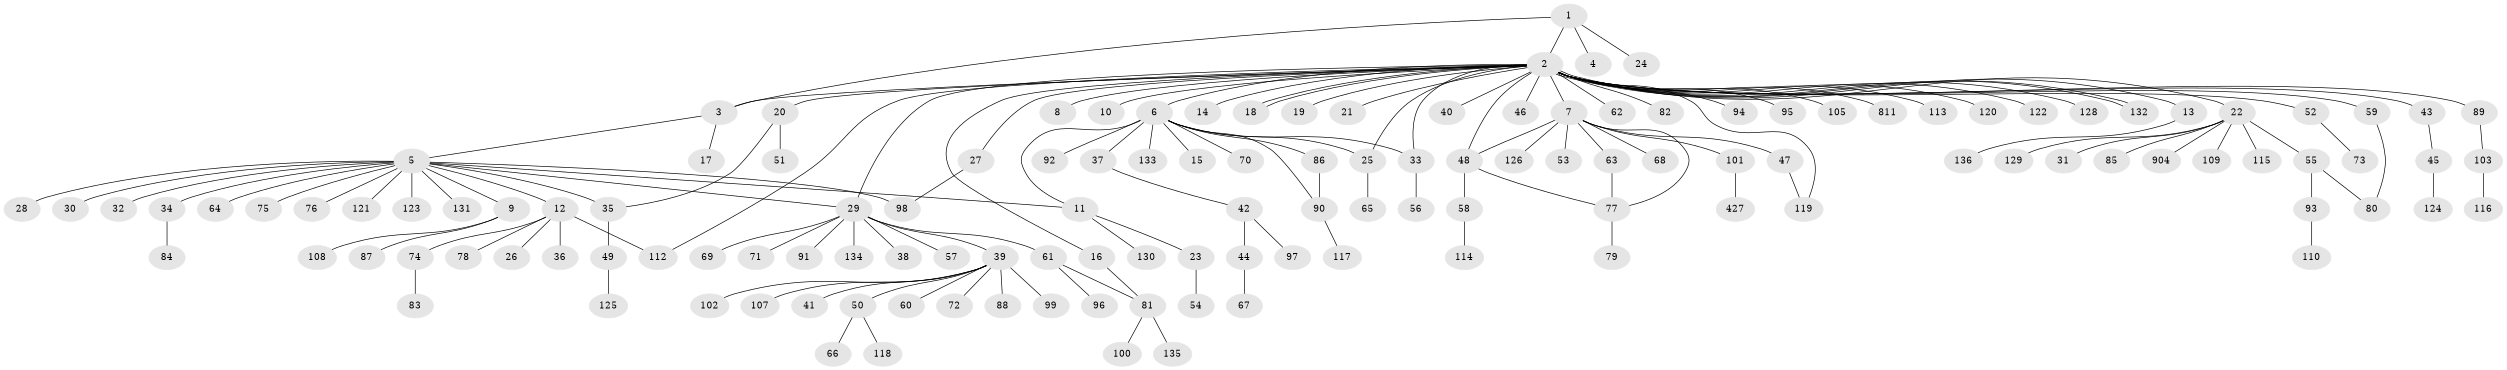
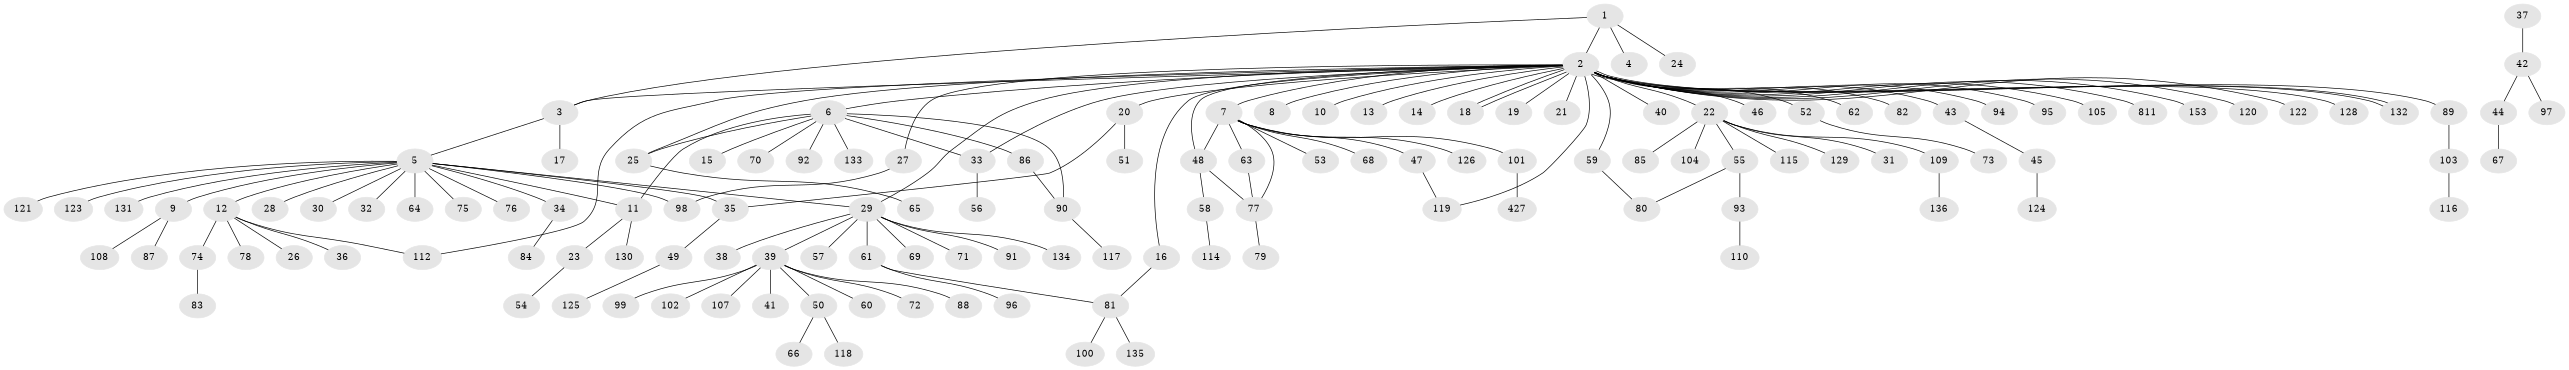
  graph {
    node [color=gray90 style=filled]
    1
    2
    3
    4
    24
    6
    7
    8
    10
    13
    14
    16
    18
    19
    20
    21
    22
    25
    27
    29
    33
    40
    43
    46
    48
    52
    59
    62
    82
    89
    94
    95
    105
    n34 [label=811]
    112
-   113
+   113 [label=153]
    119
    120
    122
    128
    132
    5
    17
    11
    15
    37
    70
    86
    90
    92
    133
    47
    53
    63
    68
    77
    101
    126
    136
    81
    35
    51
    31
    55
    85
-   104 [label=904]
+   104
    109
    115
    129
    65
    98
    38
    39
    57
    61
    69
    71
    91
    134
    56
    45
    58
    73
    80
    103
    9
    12
    28
    30
    32
    34
    64
    75
    76
    121
    123
    131
    87
    108
    23
    130
    26
    36
    74
    78
    84
    49
    42
    117
    79
    n111 [label=427]
    54
    83
    100
    135
    93
    41
    50
    60
    72
    88
    99
    102
    107
    96
    125
    44
    97
    66
    118
    67
    124
    114
    110
    116
    1 -- 2
    1 -- 3
    1 -- 4
    1 -- 24
    2 -- 3
    2 -- 6
    2 -- 7
    2 -- 8
    2 -- 10
    2 -- 13
    2 -- 14
    2 -- 16
    2 -- 18
    2 -- 18
    2 -- 19
    2 -- 20
    2 -- 21
    2 -- 22
    2 -- 25
    2 -- 27
    2 -- 29
    2 -- 33
    2 -- 40
    2 -- 43
    2 -- 46
    2 -- 48
    2 -- 52
    2 -- 59
    2 -- 62
    2 -- 82
    2 -- 89
    2 -- 94
    2 -- 95
    2 -- 105
    2 -- n34
    2 -- 112
    2 -- 113
    2 -- 119
    2 -- 120
    2 -- 122
    2 -- 128
    2 -- 132
    2 -- 132
    3 -- 5
    3 -- 17
    6 -- 25
    6 -- 33
    6 -- 11
    6 -- 15
-   6 -- 37
    6 -- 70
    6 -- 86
    6 -- 90
    6 -- 92
    6 -- 133
    7 -- 48
    7 -- 47
    7 -- 53
    7 -- 63
    7 -- 68
    7 -- 77
    7 -- 101
    7 -- 126
-   13 -- 136
+   109 -- 136
    16 -- 81
    20 -- 35
    20 -- 51
    22 -- 31
    22 -- 55
    22 -- 85
    22 -- 104
    22 -- 109
    22 -- 115
    22 -- 129
    25 -- 65
    27 -- 98
    29 -- 38
    29 -- 39
    29 -- 57
    29 -- 61
    29 -- 69
    29 -- 71
    29 -- 91
    29 -- 134
    33 -- 56
    43 -- 45
    48 -- 77
    48 -- 58
    52 -- 73
    59 -- 80
    89 -- 103
    5 -- 29
    5 -- 11
    5 -- 35
    5 -- 98
    5 -- 9
    5 -- 12
    5 -- 28
    5 -- 30
    5 -- 32
    5 -- 34
    5 -- 64
    5 -- 75
    5 -- 76
    5 -- 121
    5 -- 123
    5 -- 131
    11 -- 23
    11 -- 130
    37 -- 42
    86 -- 90
    90 -- 117
    47 -- 119
    63 -- 77
    77 -- 79
    101 -- n111
    81 -- 100
    81 -- 135
    35 -- 49
    55 -- 80
    55 -- 93
    39 -- 41
    39 -- 50
    39 -- 60
    39 -- 72
    39 -- 88
    39 -- 99
    39 -- 102
    39 -- 107
    61 -- 81
    61 -- 96
    45 -- 124
    58 -- 114
    103 -- 116
    9 -- 87
    9 -- 108
    12 -- 112
    12 -- 26
    12 -- 36
    12 -- 74
    12 -- 78
    34 -- 84
    23 -- 54
    74 -- 83
    49 -- 125
    42 -- 44
    42 -- 97
    93 -- 110
    50 -- 66
    50 -- 118
    44 -- 67
  }
